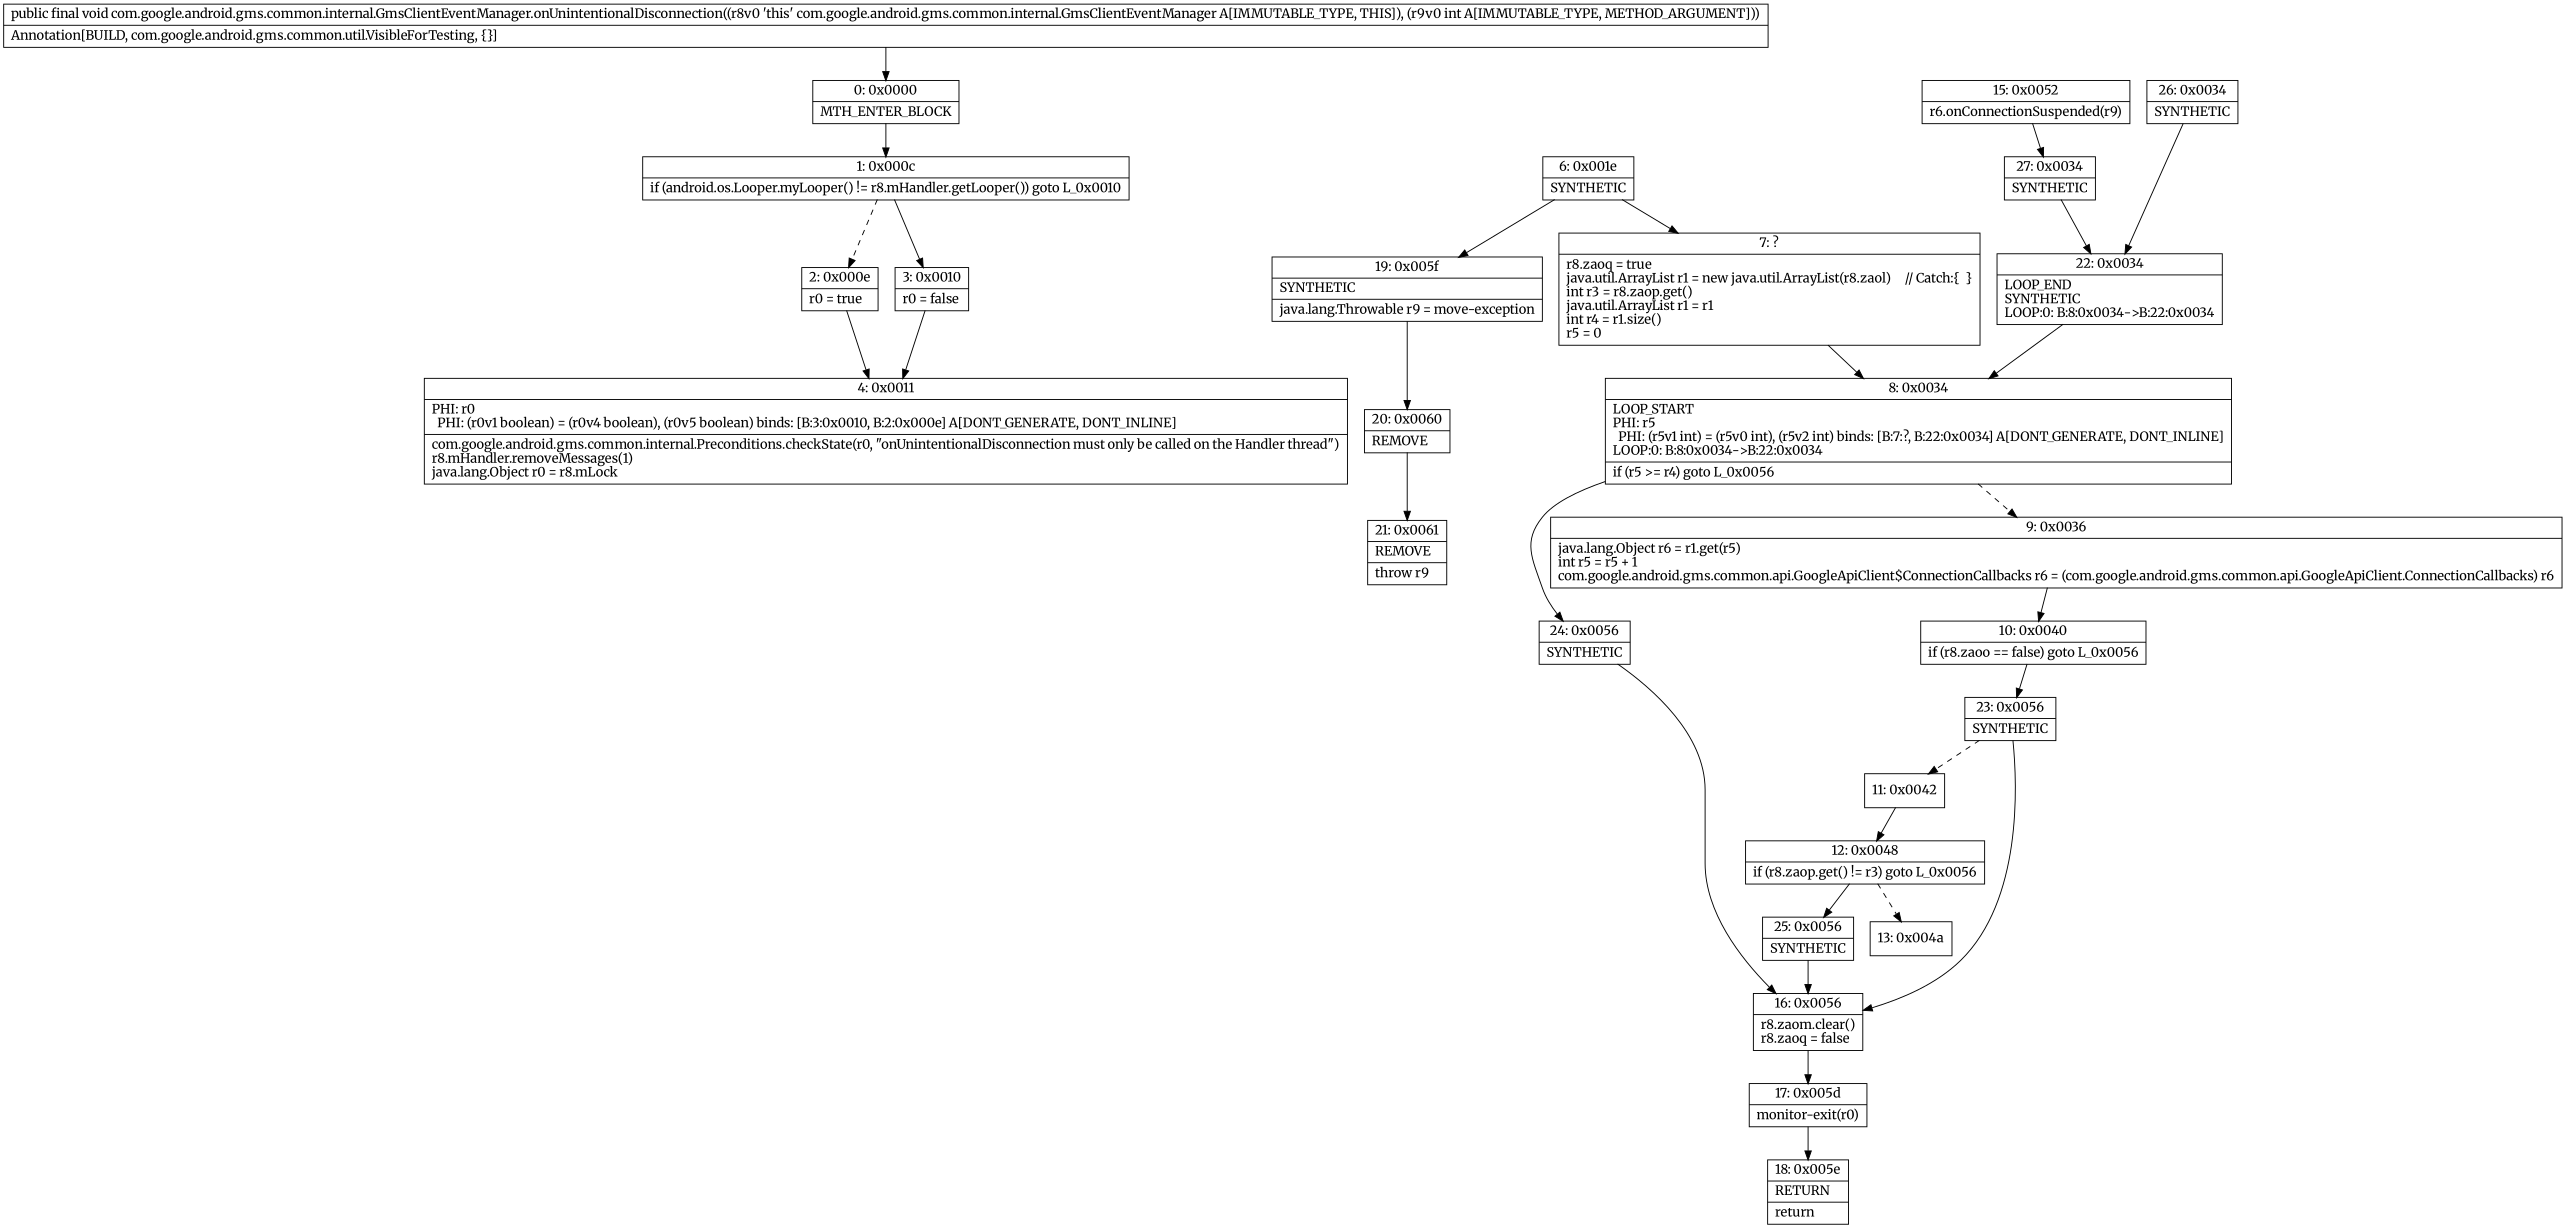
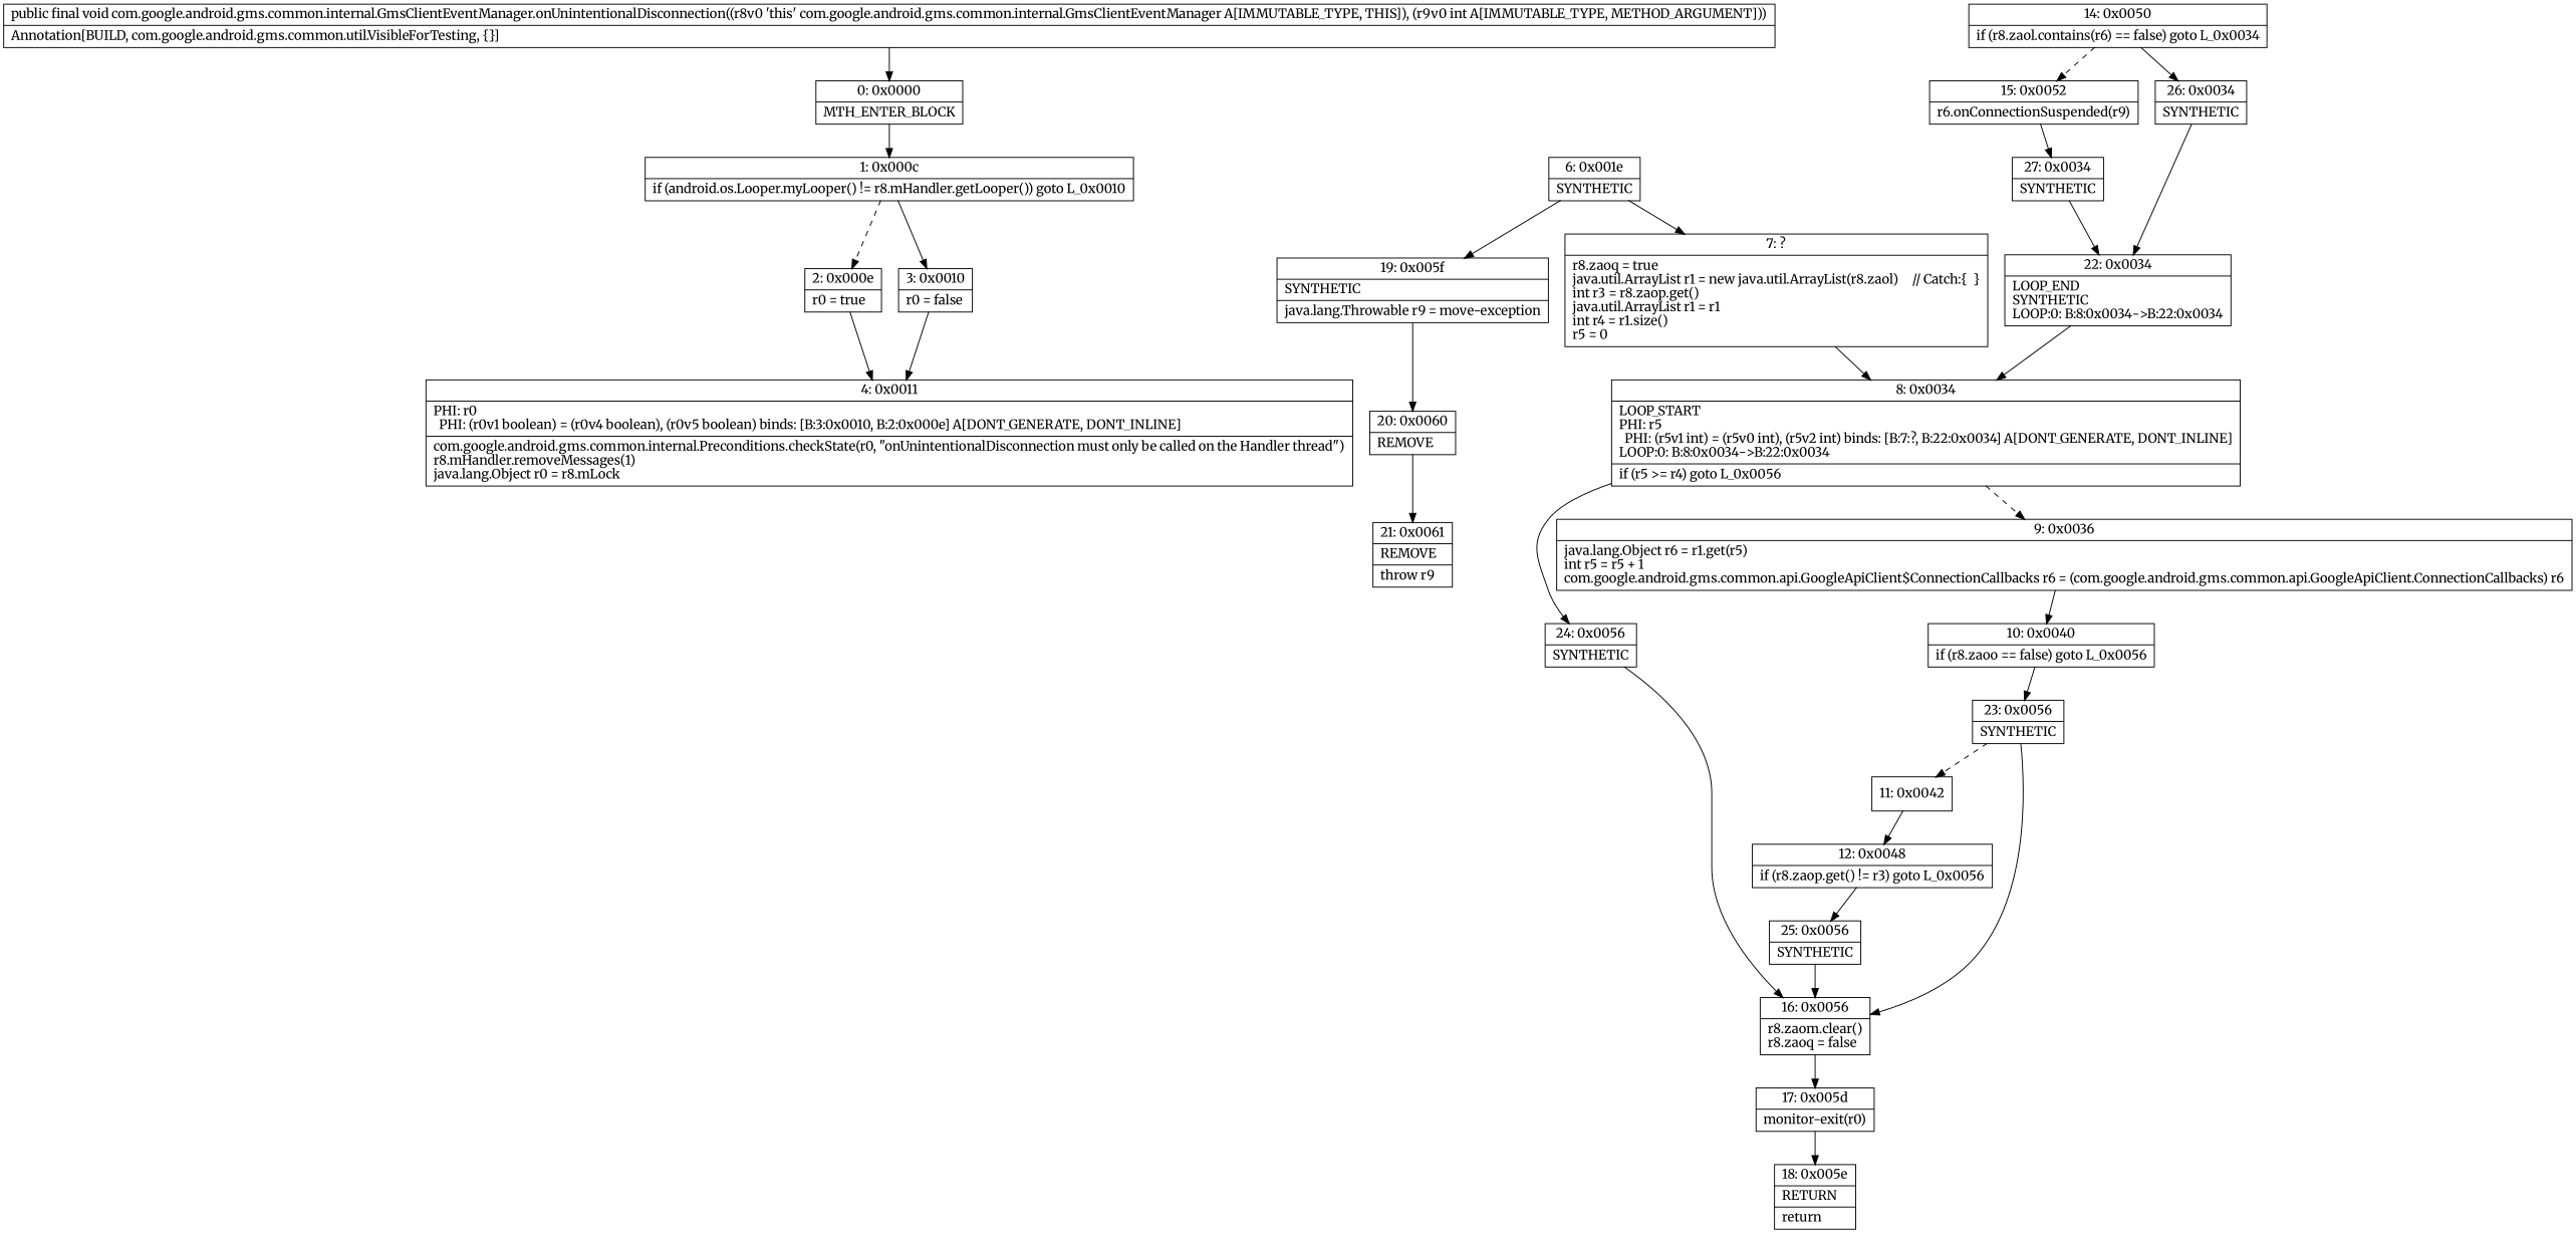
  digraph {
    fontname=Merriweather
    node [fontname=Merriweather shape=record]
    edge [fontname=Merriweather]
    n1 [label="{0\:\ 0x0000|MTH_ENTER_BLOCK\l}"]
    n2 [label="{1\:\ 0x000c|if (android.os.Looper.myLooper() != r8.mHandler.getLooper()) goto L_0x0010\l}"]
    n3 [label="{2\:\ 0x000e|r0 = true\l}"]
    n4 [label="{3\:\ 0x0010|r0 = false\l}"]
    n5 [label="{4\:\ 0x0011|PHI: r0 \l  PHI: (r0v1 boolean) = (r0v4 boolean), (r0v5 boolean) binds: [B:3:0x0010, B:2:0x000e] A[DONT_GENERATE, DONT_INLINE]\l|com.google.android.gms.common.internal.Preconditions.checkState(r0, \"onUnintentionalDisconnection must only be called on the Handler thread\")\lr8.mHandler.removeMessages(1)\ljava.lang.Object r0 = r8.mLock\l}"]
    n6 [label="{6\:\ 0x001e|SYNTHETIC\l}"]
    n7 [label="{7\:\ ?|r8.zaoq = true\ljava.util.ArrayList r1 = new java.util.ArrayList(r8.zaol)     \/\/ Catch:\{  \}\lint r3 = r8.zaop.get()\ljava.util.ArrayList r1 = r1\lint r4 = r1.size()\lr5 = 0\l}"]
    n8 [label="{19\:\ 0x005f|SYNTHETIC\l|java.lang.Throwable r9 = move\-exception\l}"]
    n9 [label="{8\:\ 0x0034|LOOP_START\lPHI: r5 \l  PHI: (r5v1 int) = (r5v0 int), (r5v2 int) binds: [B:7:?, B:22:0x0034] A[DONT_GENERATE, DONT_INLINE]\lLOOP:0: B:8:0x0034\-\>B:22:0x0034\l|if (r5 \>= r4) goto L_0x0056\l}"]
    n10 [label="{20\:\ 0x0060|REMOVE\l}"]
    n11 [label="{9\:\ 0x0036|java.lang.Object r6 = r1.get(r5)\lint r5 = r5 + 1\lcom.google.android.gms.common.api.GoogleApiClient$ConnectionCallbacks r6 = (com.google.android.gms.common.api.GoogleApiClient.ConnectionCallbacks) r6\l}"]
    n12 [label="{24\:\ 0x0056|SYNTHETIC\l}"]
    n13 [label="{10\:\ 0x0040|if (r8.zaoo == false) goto L_0x0056\l}"]
    n14 [label="{16\:\ 0x0056|r8.zaom.clear()\lr8.zaoq = false\l}"]
    n15 [label="{23\:\ 0x0056|SYNTHETIC\l}"]
    n16 [label="{11\:\ 0x0042}"]
    n17 [label="{12\:\ 0x0048|if (r8.zaop.get() != r3) goto L_0x0056\l}"]
-   n18 [label="{13\:\ 0x004a}"]
    n19 [label="{25\:\ 0x0056|SYNTHETIC\l}"]
+   n20 [label="{14\:\ 0x0050|if (r8.zaol.contains(r6) == false) goto L_0x0034\l}"]
    n21 [label="{15\:\ 0x0052|r6.onConnectionSuspended(r9)\l}"]
    n22 [label="{26\:\ 0x0034|SYNTHETIC\l}"]
    n23 [label="{27\:\ 0x0034|SYNTHETIC\l}"]
    n24 [label="{22\:\ 0x0034|LOOP_END\lSYNTHETIC\lLOOP:0: B:8:0x0034\-\>B:22:0x0034\l}"]
    n25 [label="{17\:\ 0x005d|monitor\-exit(r0)\l}"]
    n26 [label="{18\:\ 0x005e|RETURN\l|return\l}"]
    n27 [label="{21\:\ 0x0061|REMOVE\l|throw r9\l}"]
    n28 [label="{public final void com.google.android.gms.common.internal.GmsClientEventManager.onUnintentionalDisconnection((r8v0 'this' com.google.android.gms.common.internal.GmsClientEventManager A[IMMUTABLE_TYPE, THIS]), (r9v0 int A[IMMUTABLE_TYPE, METHOD_ARGUMENT]))  | Annotation[BUILD, com.google.android.gms.common.util.VisibleForTesting, \{\}]\l}"]
    n1 -> n2
    n2 -> n3 [style=dashed]
    n2 -> n4
    n3 -> n5
    n4 -> n5
    n6 -> n7
    n6 -> n8
    n7 -> n9
    n8 -> n10
    n9 -> n11 [style=dashed]
    n9 -> n12
    n10 -> n27
    n11 -> n13
    n12 -> n14
    n13 -> n15
    n14 -> n25
    n15 -> n14
    n15 -> n16 [style=dashed]
    n16 -> n17
-   n17 -> n18 [style=dashed]
    n17 -> n19
    n19 -> n14
+   n20 -> n21 [style=dashed]
+   n20 -> n22
    n21 -> n23
    n22 -> n24
    n23 -> n24
    n24 -> n9
    n25 -> n26
    n28 -> n1
  }
